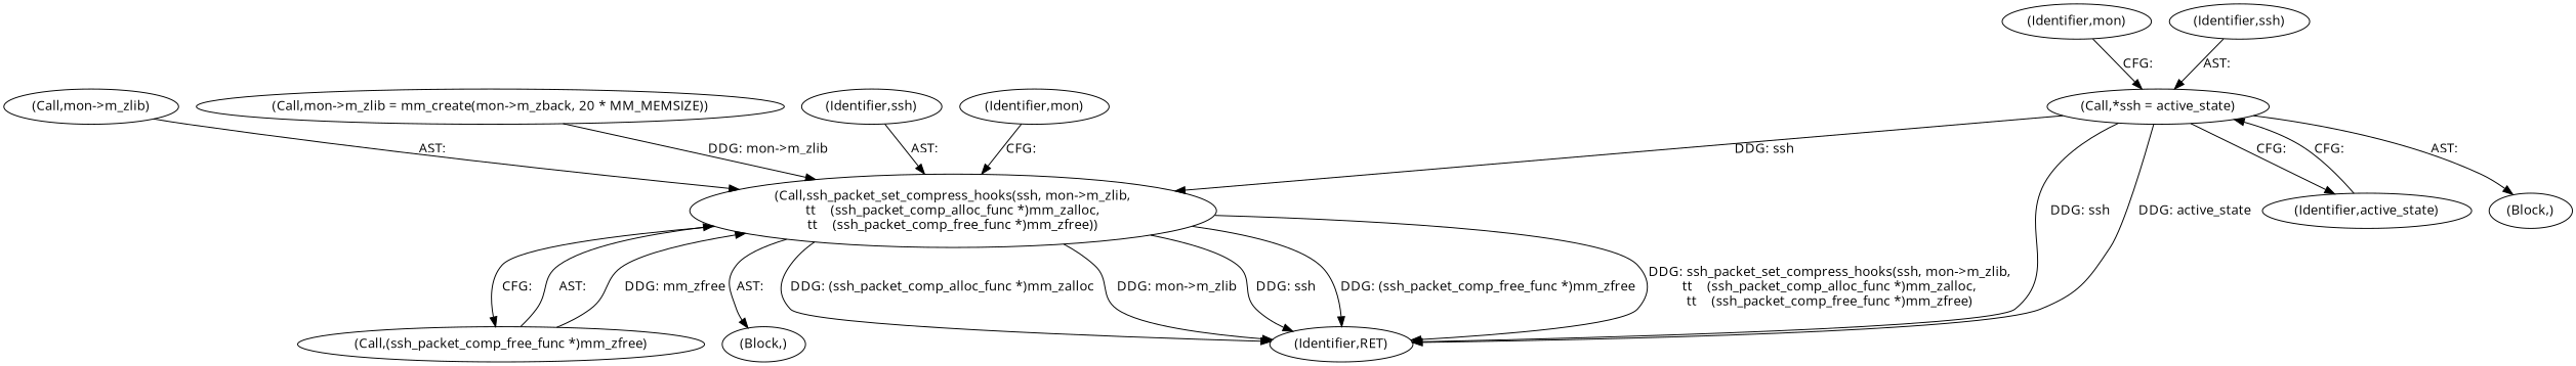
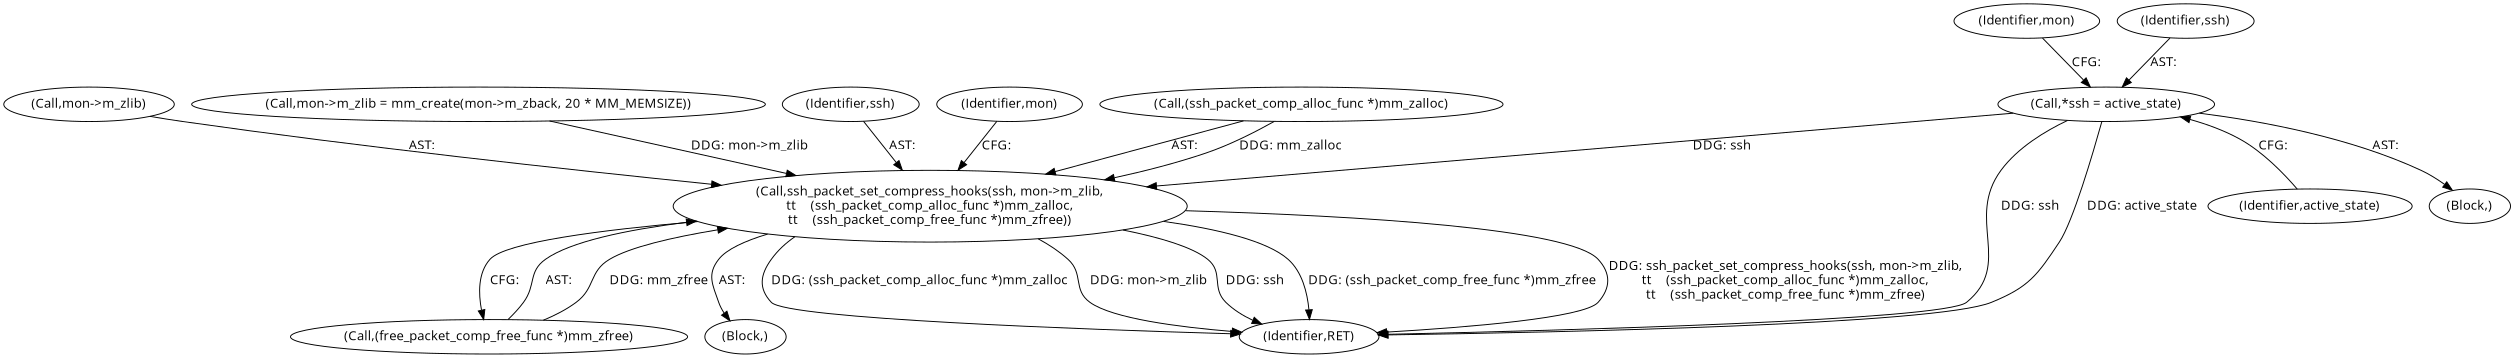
  digraph {
    fontname="Open Sans"
    node [fontname="Open Sans"]
    edge [fontname="Open Sans"]
    n1 [label="(Call,*ssh = active_state)"]
    n2 [label="(Call,ssh_packet_set_compress_hooks(ssh, mon->m_zlib,\n\t\t    (ssh_packet_comp_alloc_func *)mm_zalloc,\n\t\t    (ssh_packet_comp_free_func *)mm_zfree))"]
    n3 [label="(Identifier,RET)"]
    n4 [label="(Identifier,active_state)"]
    n5 [label="(Block,)"]
-   n6 [label="(Call,(ssh_packet_comp_free_func *)mm_zfree)"]
+   n6 [label="(Call,(free_packet_comp_free_func *)mm_zfree)"]
    n7 [label="(Block,)"]
    n8 [label="(Call,mon->m_zlib)"]
    n9 [label="(Call,mon->m_zlib = mm_create(mon->m_zback, 20 * MM_MEMSIZE))"]
    n10 [label="(Identifier,ssh)"]
    n11 [label="(Identifier,mon)"]
    n12 [label="(Identifier,mon)"]
+   n13 [label="(Call,(ssh_packet_comp_alloc_func *)mm_zalloc)"]
    n14 [label="(Identifier,ssh)"]
    n1 -> n2 [label="DDG: ssh"]
    n1 -> n3 [label="DDG: ssh"]
    n1 -> n3 [label="DDG: active_state"]
-   n1 -> n4 [label="CFG: "]
    n1 -> n5 [label="AST: "]
    n2 -> n3 [label="DDG: (ssh_packet_comp_free_func *)mm_zfree"]
    n2 -> n3 [label="DDG: ssh_packet_set_compress_hooks(ssh, mon->m_zlib,\n\t\t    (ssh_packet_comp_alloc_func *)mm_zalloc,\n\t\t    (ssh_packet_comp_free_func *)mm_zfree)"]
    n2 -> n3 [label="DDG: (ssh_packet_comp_alloc_func *)mm_zalloc"]
    n2 -> n3 [label="DDG: mon->m_zlib"]
    n2 -> n3 [label="DDG: ssh"]
    n2 -> n6 [label="CFG: "]
    n2 -> n7 [label="AST: "]
    n4 -> n1 [label="CFG: "]
    n6 -> n2 [label="AST: "]
    n6 -> n2 [label="DDG: mm_zfree"]
    n8 -> n2 [label="AST: "]
    n9 -> n2 [label="DDG: mon->m_zlib"]
    n10 -> n2 [label="AST: "]
    n11 -> n1 [label="CFG: "]
    n12 -> n2 [label="CFG: "]
+   n13 -> n2 [label="AST: "]
+   n13 -> n2 [label="DDG: mm_zalloc"]
    n14 -> n1 [label="AST: "]
  }
